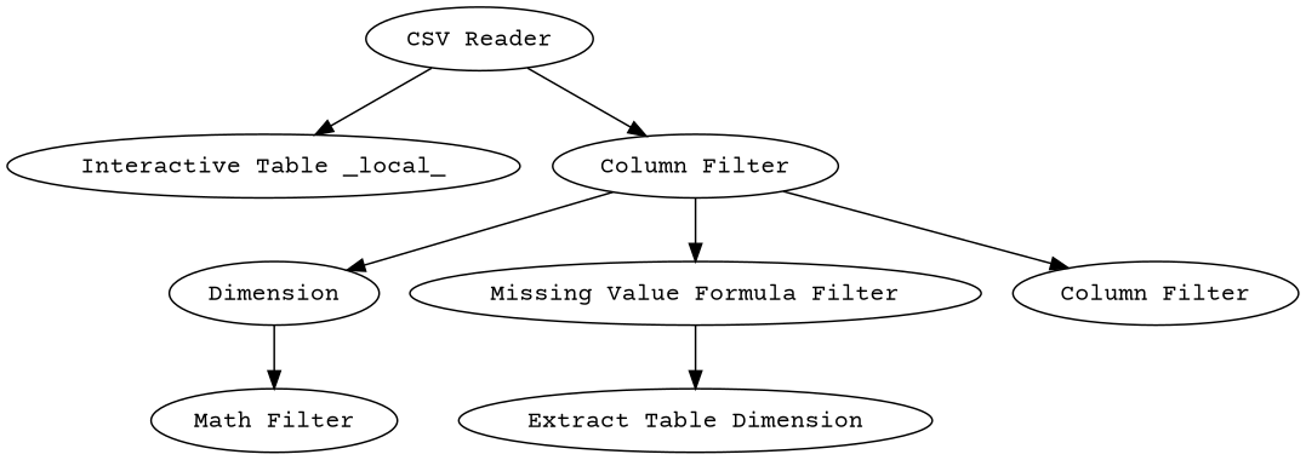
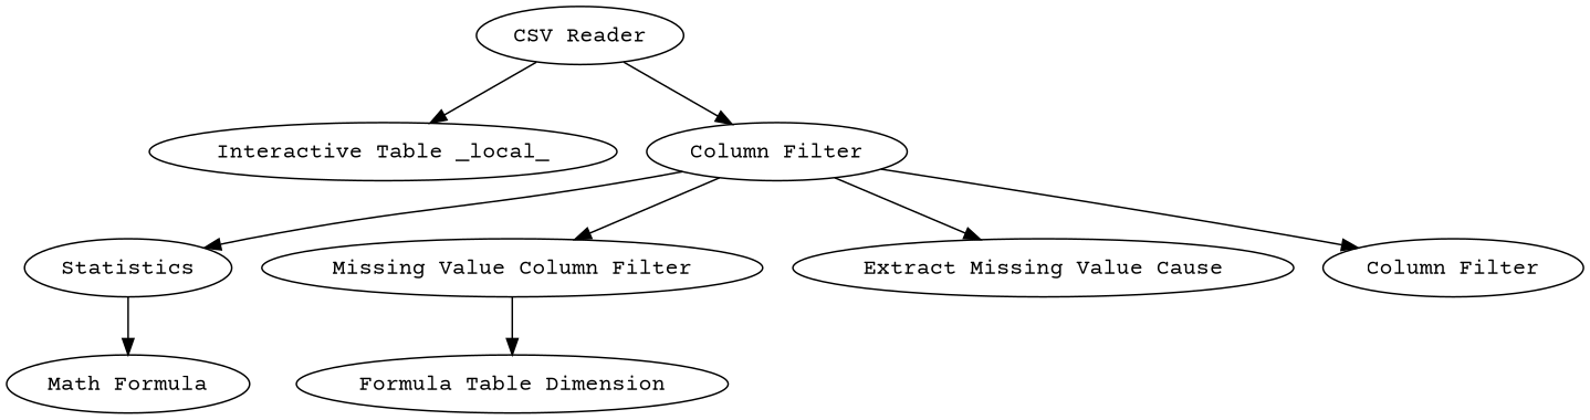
  digraph {
    fontname="Courier Prime"
    rankdir=TB
    node [fontname="Courier Prime"]
    edge [fontname="Courier Prime"]
    n1 [label="CSV Reader"]
    n2 [label="Interactive Table _local_"]
    n3 [label="Column Filter"]
-   n4 [label=Dimension]
-   n5 [label="Missing Value Formula Filter"]
+   n4 [label=Statistics]
+   n5 [label="Missing Value Column Filter"]
+   n6 [label="Extract Missing Value Cause"]
    n7 [label="Column Filter"]
-   n8 [label="Extract Table Dimension"]
-   n9 [label="Math Filter"]
+   n8 [label="Formula Table Dimension"]
+   n9 [label="Math Formula"]
    n1 -> n2
    n1 -> n3
    n3 -> n4
    n3 -> n5
+   n3 -> n6
    n3 -> n7
    n4 -> n9
    n5 -> n8
  }
